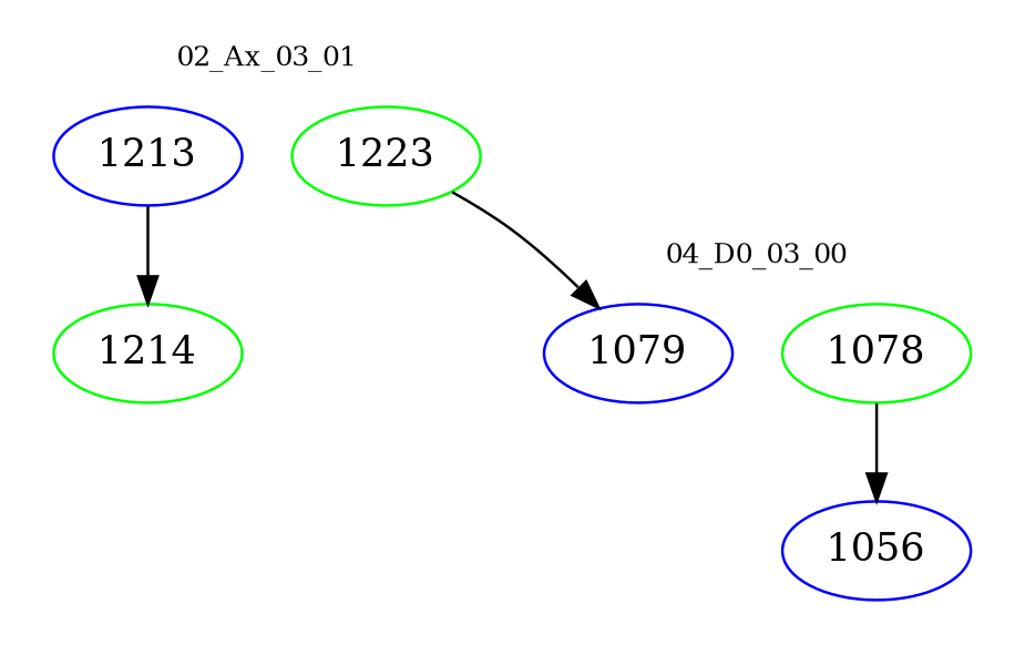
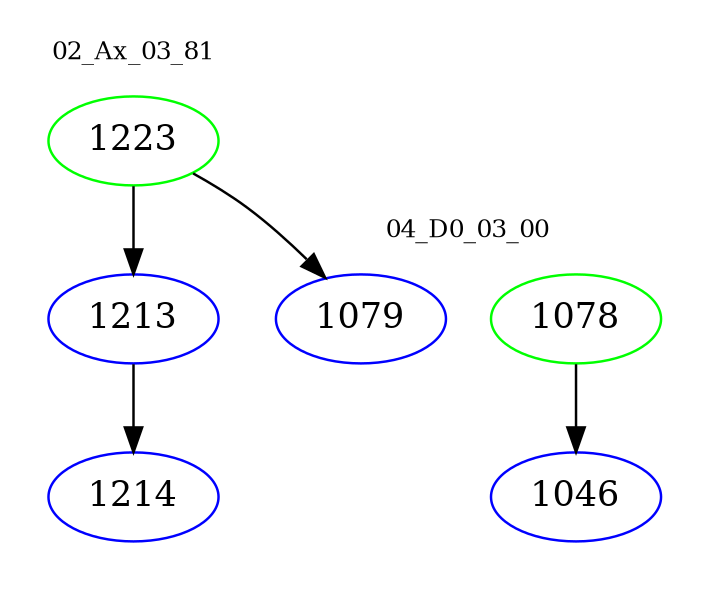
  digraph {
    node [color=blue]
    edge [color=black]
    n1 [color=green label=1223]
    n2 [label=1213]
-   n3 [color=green label=1214]
+   n3 [label=1214]
    n4 [color=green label=1078]
-   n5 [label=1056]
+   n5 [label=1046]
    n6 [label=1079]
    subgraph cluster_1 {
      color=white
      fontsize=10
-     label="02_Ax_03_01"
+     label="02_Ax_03_81"
      n1
      n2
      n3
    }
    subgraph cluster_2 {
      color=white
      fontsize=10
      label="04_D0_03_00"
      n4
      n5
      n6
    }
+   n1 -> n2
    n1 -> n6
    n2 -> n3
    n4 -> n5
  }
